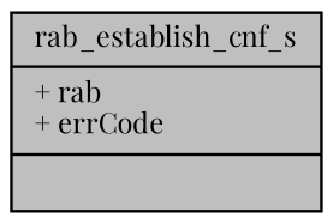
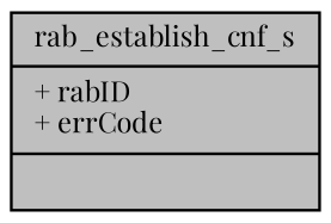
  digraph {
    fontname="Playfair Display"
-   n1 [color=black fillcolor=grey75 fontcolor=black fontname="Playfair Display" fontsize=10 height=0.2 label="{rab_establish_cnf_s\n|+ rab\l+ errCode\l|}" shape=record style=filled width=0.4]
+   n1 [color=black fillcolor=grey75 fontcolor=black fontname="Playfair Display" fontsize=10 height=0.2 label="{rab_establish_cnf_s\n|+ rabID\l+ errCode\l|}" shape=record style=filled width=0.4]
  }
